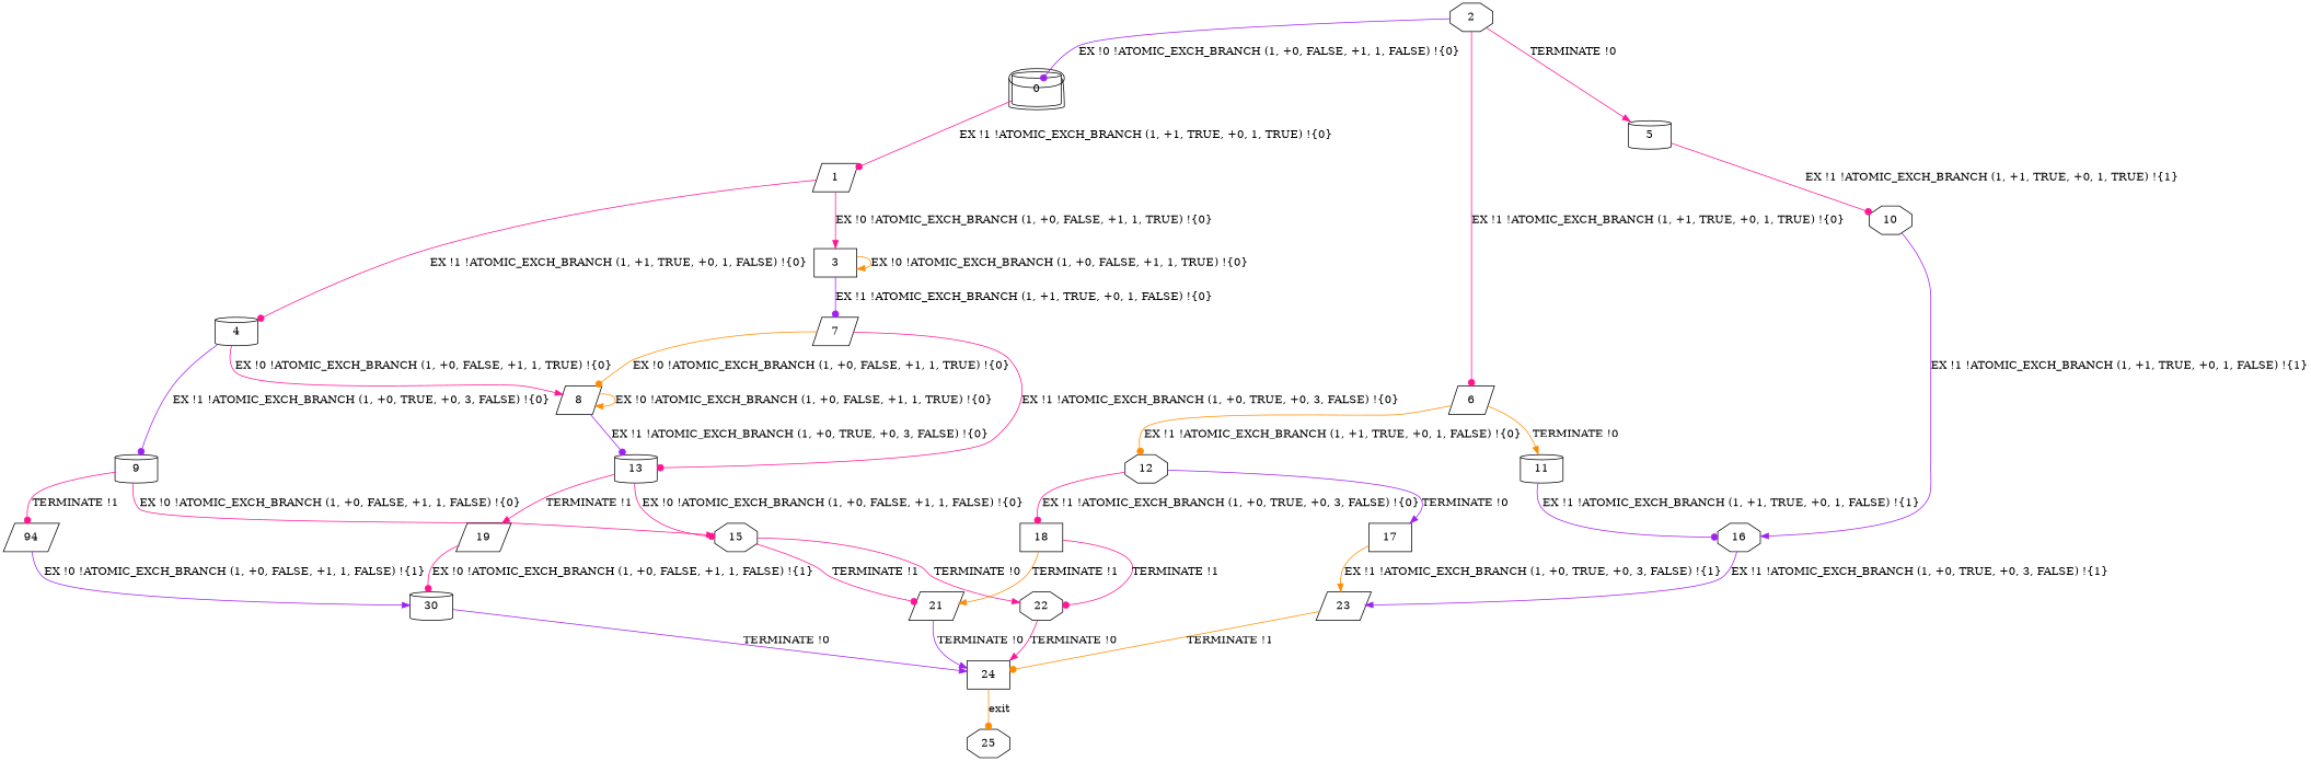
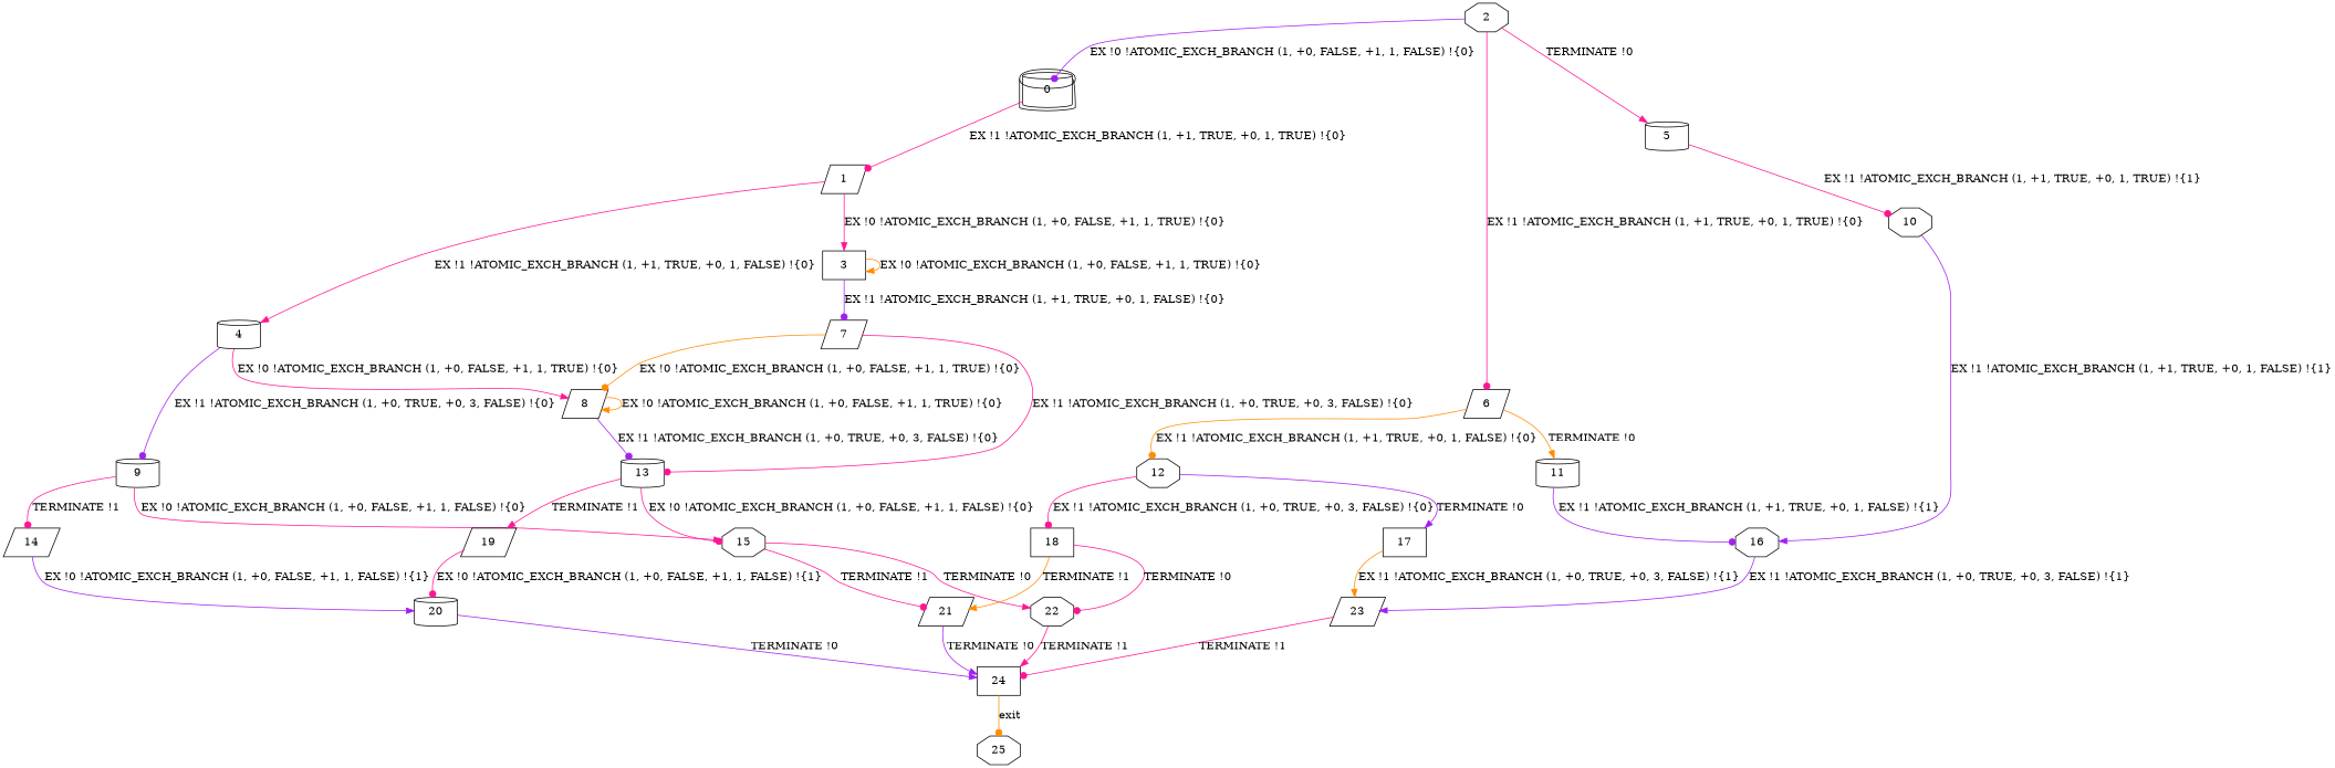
  digraph {
    node [shape=parallelogram]
    edge [arrowhead=dot color=deeppink]
    0 [peripheries=2 shape=cylinder]
    1
    3 [shape=box]
    4 [shape=cylinder]
    2 [shape=octagon]
    5 [shape=cylinder]
    6
    7
    8
    9 [shape=cylinder]
    10 [shape=octagon]
    11 [shape=cylinder]
    12 [shape=octagon]
    13 [shape=cylinder]
-   14 [label=94]
+   14
    15 [shape=octagon]
    16 [shape=octagon]
    17 [shape=box]
    18 [shape=box]
    19
-   20 [shape=cylinder label=30]
+   20 [shape=cylinder]
    21
    22 [shape=octagon]
    23
    24 [shape=box]
    25 [shape=octagon]
    0 -> 1 [label="EX !1 !ATOMIC_EXCH_BRANCH (1, +1, TRUE, +0, 1, TRUE) !{0}"]
    1 -> 3 [arrowhead=normal label="EX !0 !ATOMIC_EXCH_BRANCH (1, +0, FALSE, +1, 1, TRUE) !{0}"]
-   1 -> 4 [label="EX !1 !ATOMIC_EXCH_BRANCH (1, +1, TRUE, +0, 1, FALSE) !{0}"]
+   1 -> 4 [arrowhead=normal label="EX !1 !ATOMIC_EXCH_BRANCH (1, +1, TRUE, +0, 1, FALSE) !{0}"]
    3 -> 3 [arrowhead=normal color=darkorange label="EX !0 !ATOMIC_EXCH_BRANCH (1, +0, FALSE, +1, 1, TRUE) !{0}"]
    3 -> 7 [color=purple label="EX !1 !ATOMIC_EXCH_BRANCH (1, +1, TRUE, +0, 1, FALSE) !{0}"]
    4 -> 8 [arrowhead=normal label="EX !0 !ATOMIC_EXCH_BRANCH (1, +0, FALSE, +1, 1, TRUE) !{0}"]
    4 -> 9 [color=purple label="EX !1 !ATOMIC_EXCH_BRANCH (1, +0, TRUE, +0, 3, FALSE) !{0}"]
    2 -> 0 [color=purple label="EX !0 !ATOMIC_EXCH_BRANCH (1, +0, FALSE, +1, 1, FALSE) !{0}"]
    2 -> 5 [arrowhead=normal label="TERMINATE !0"]
    2 -> 6 [label="EX !1 !ATOMIC_EXCH_BRANCH (1, +1, TRUE, +0, 1, TRUE) !{0}"]
    5 -> 10 [label="EX !1 !ATOMIC_EXCH_BRANCH (1, +1, TRUE, +0, 1, TRUE) !{1}"]
    6 -> 11 [arrowhead=normal color=darkorange label="TERMINATE !0"]
    6 -> 12 [color=darkorange label="EX !1 !ATOMIC_EXCH_BRANCH (1, +1, TRUE, +0, 1, FALSE) !{0}"]
    7 -> 8 [color=darkorange label="EX !0 !ATOMIC_EXCH_BRANCH (1, +0, FALSE, +1, 1, TRUE) !{0}"]
    7 -> 13 [label="EX !1 !ATOMIC_EXCH_BRANCH (1, +0, TRUE, +0, 3, FALSE) !{0}"]
    8 -> 8 [arrowhead=normal color=darkorange label="EX !0 !ATOMIC_EXCH_BRANCH (1, +0, FALSE, +1, 1, TRUE) !{0}"]
    8 -> 13 [color=purple label="EX !1 !ATOMIC_EXCH_BRANCH (1, +0, TRUE, +0, 3, FALSE) !{0}"]
    9 -> 14 [label="TERMINATE !1"]
    9 -> 15 [arrowhead=normal label="EX !0 !ATOMIC_EXCH_BRANCH (1, +0, FALSE, +1, 1, FALSE) !{0}"]
    10 -> 16 [arrowhead=normal color=purple label="EX !1 !ATOMIC_EXCH_BRANCH (1, +1, TRUE, +0, 1, FALSE) !{1}"]
    11 -> 16 [color=purple label="EX !1 !ATOMIC_EXCH_BRANCH (1, +1, TRUE, +0, 1, FALSE) !{1}"]
    12 -> 17 [arrowhead=normal color=purple label="TERMINATE !0"]
    12 -> 18 [label="EX !1 !ATOMIC_EXCH_BRANCH (1, +0, TRUE, +0, 3, FALSE) !{0}"]
    13 -> 15 [label="EX !0 !ATOMIC_EXCH_BRANCH (1, +0, FALSE, +1, 1, FALSE) !{0}"]
    13 -> 19 [arrowhead=normal label="TERMINATE !1"]
    14 -> 20 [arrowhead=normal color=purple label="EX !0 !ATOMIC_EXCH_BRANCH (1, +0, FALSE, +1, 1, FALSE) !{1}"]
    15 -> 21 [label="TERMINATE !1"]
    15 -> 22 [arrowhead=normal label="TERMINATE !0"]
    16 -> 23 [arrowhead=normal color=purple label="EX !1 !ATOMIC_EXCH_BRANCH (1, +0, TRUE, +0, 3, FALSE) !{1}"]
    17 -> 23 [arrowhead=normal color=darkorange label="EX !1 !ATOMIC_EXCH_BRANCH (1, +0, TRUE, +0, 3, FALSE) !{1}"]
    18 -> 21 [arrowhead=normal color=darkorange label="TERMINATE !1"]
-   18 -> 22 [label="TERMINATE !1"]
+   18 -> 22 [label="TERMINATE !0"]
    19 -> 20 [label="EX !0 !ATOMIC_EXCH_BRANCH (1, +0, FALSE, +1, 1, FALSE) !{1}"]
    20 -> 24 [arrowhead=normal color=purple label="TERMINATE !0"]
    21 -> 24 [arrowhead=normal color=purple label="TERMINATE !0"]
-   22 -> 24 [arrowhead=normal label="TERMINATE !0"]
-   23 -> 24 [color=darkorange label="TERMINATE !1"]
+   22 -> 24 [arrowhead=normal label="TERMINATE !1"]
+   23 -> 24 [label="TERMINATE !1"]
    24 -> 25 [color=darkorange label=exit]
  }
